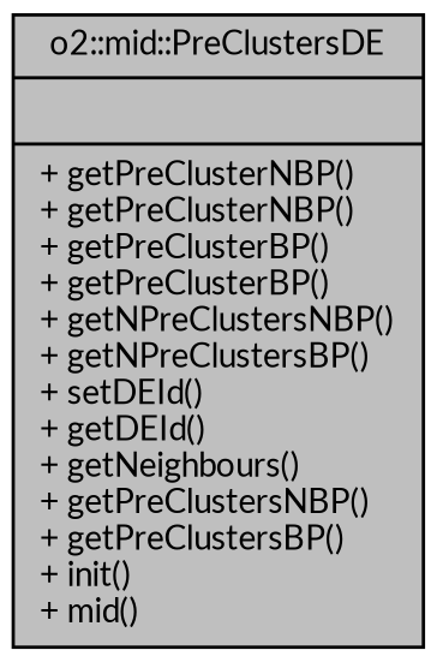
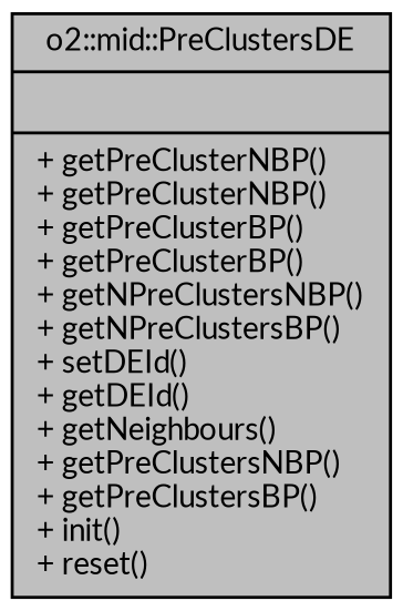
  digraph {
    fontname=Lato
-   n1 [color=black fillcolor=grey75 fontcolor=black fontname=Lato fontsize=10 height=0.2 label="{o2::mid::PreClustersDE\n||+ getPreClusterNBP()\l+ getPreClusterNBP()\l+ getPreClusterBP()\l+ getPreClusterBP()\l+ getNPreClustersNBP()\l+ getNPreClustersBP()\l+ setDEId()\l+ getDEId()\l+ getNeighbours()\l+ getPreClustersNBP()\l+ getPreClustersBP()\l+ init()\l+ mid()\l}" shape=record style=filled width=0.4]
+   n1 [color=black fillcolor=grey75 fontcolor=black fontname=Lato fontsize=10 height=0.2 label="{o2::mid::PreClustersDE\n||+ getPreClusterNBP()\l+ getPreClusterNBP()\l+ getPreClusterBP()\l+ getPreClusterBP()\l+ getNPreClustersNBP()\l+ getNPreClustersBP()\l+ setDEId()\l+ getDEId()\l+ getNeighbours()\l+ getPreClustersNBP()\l+ getPreClustersBP()\l+ init()\l+ reset()\l}" shape=record style=filled width=0.4]
  }
